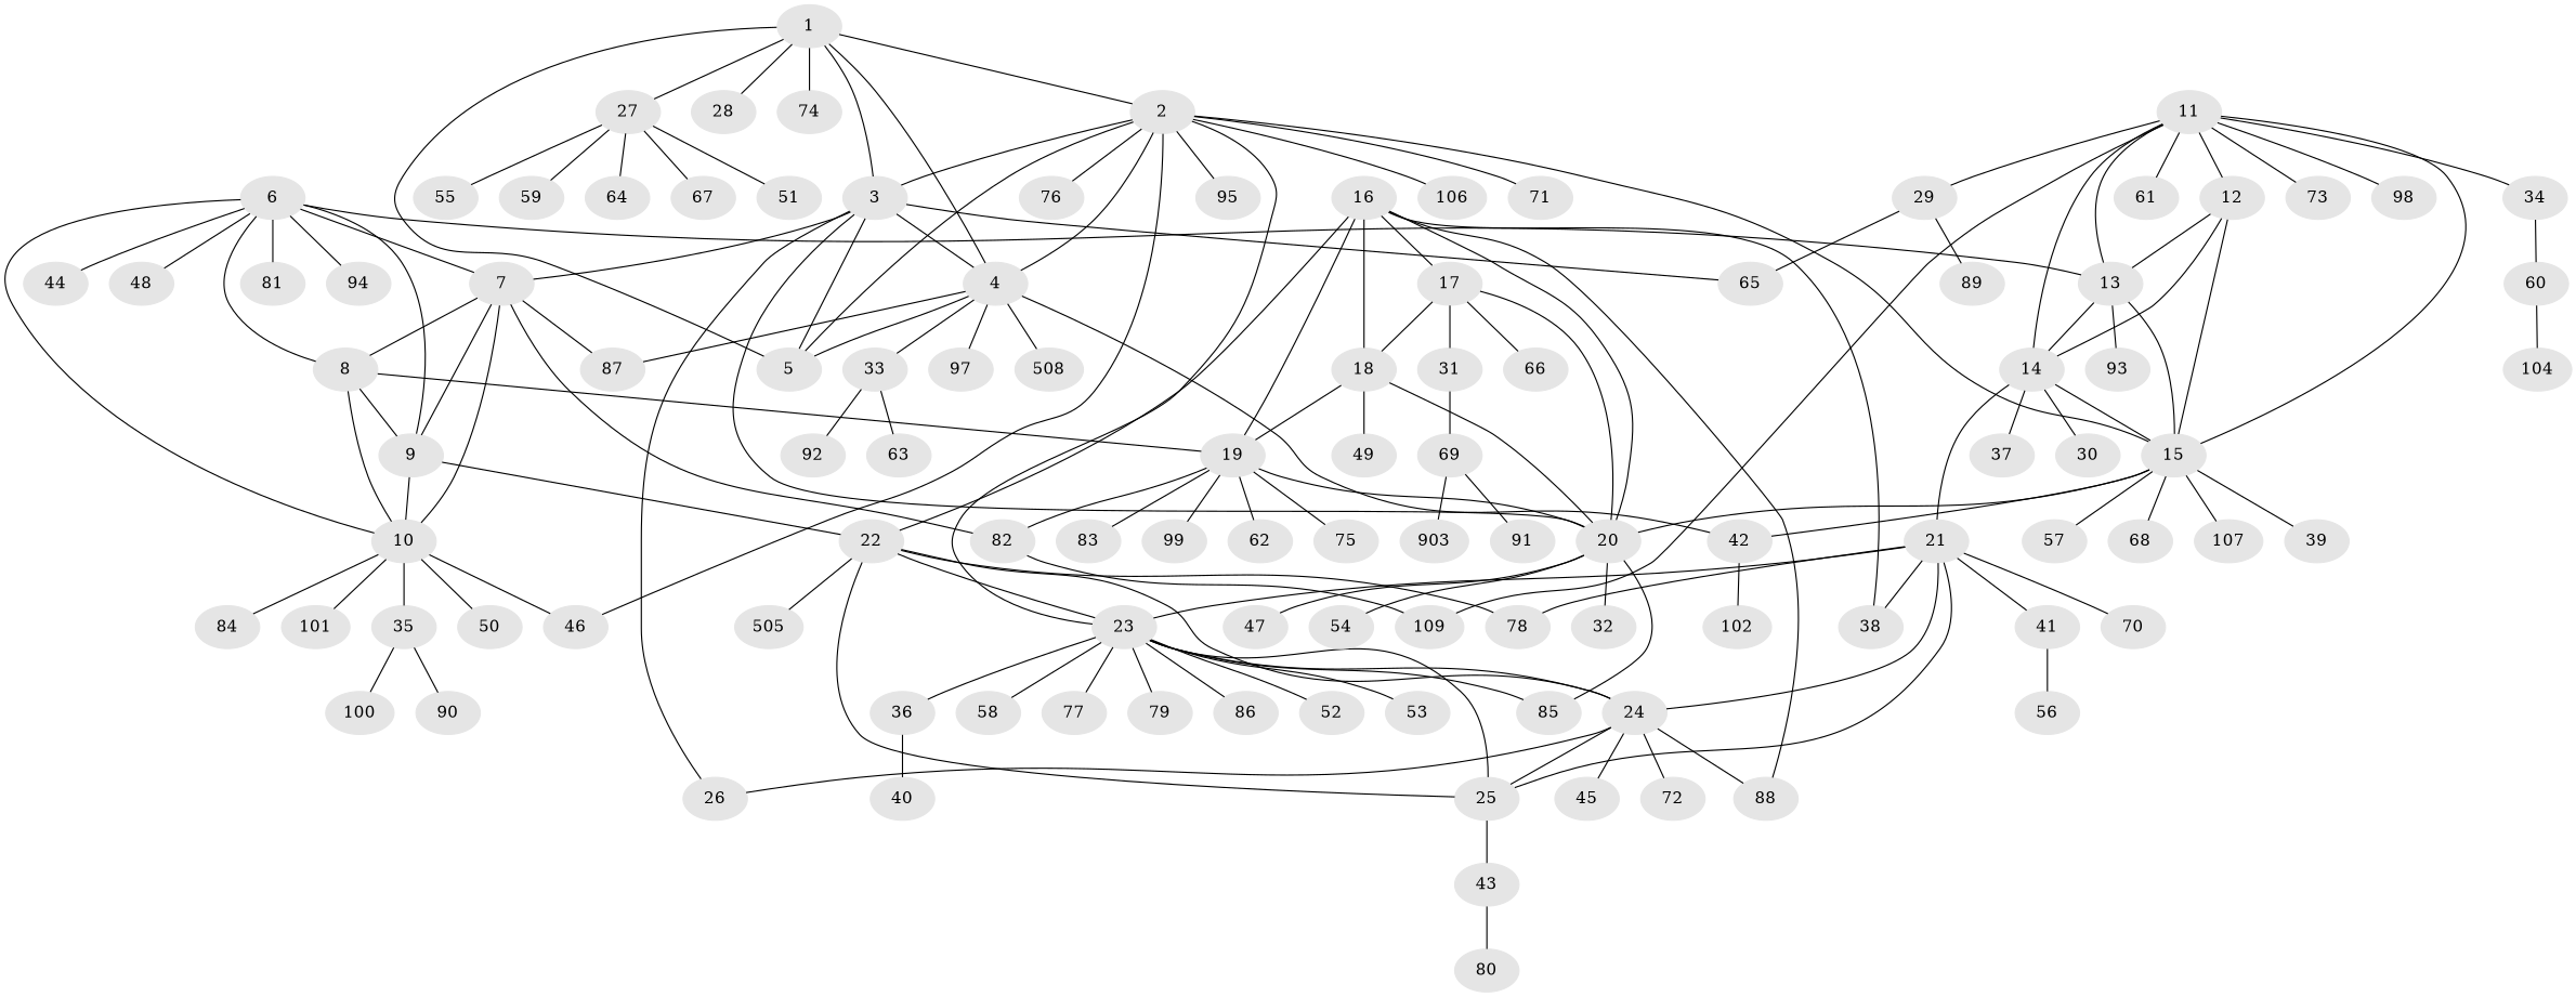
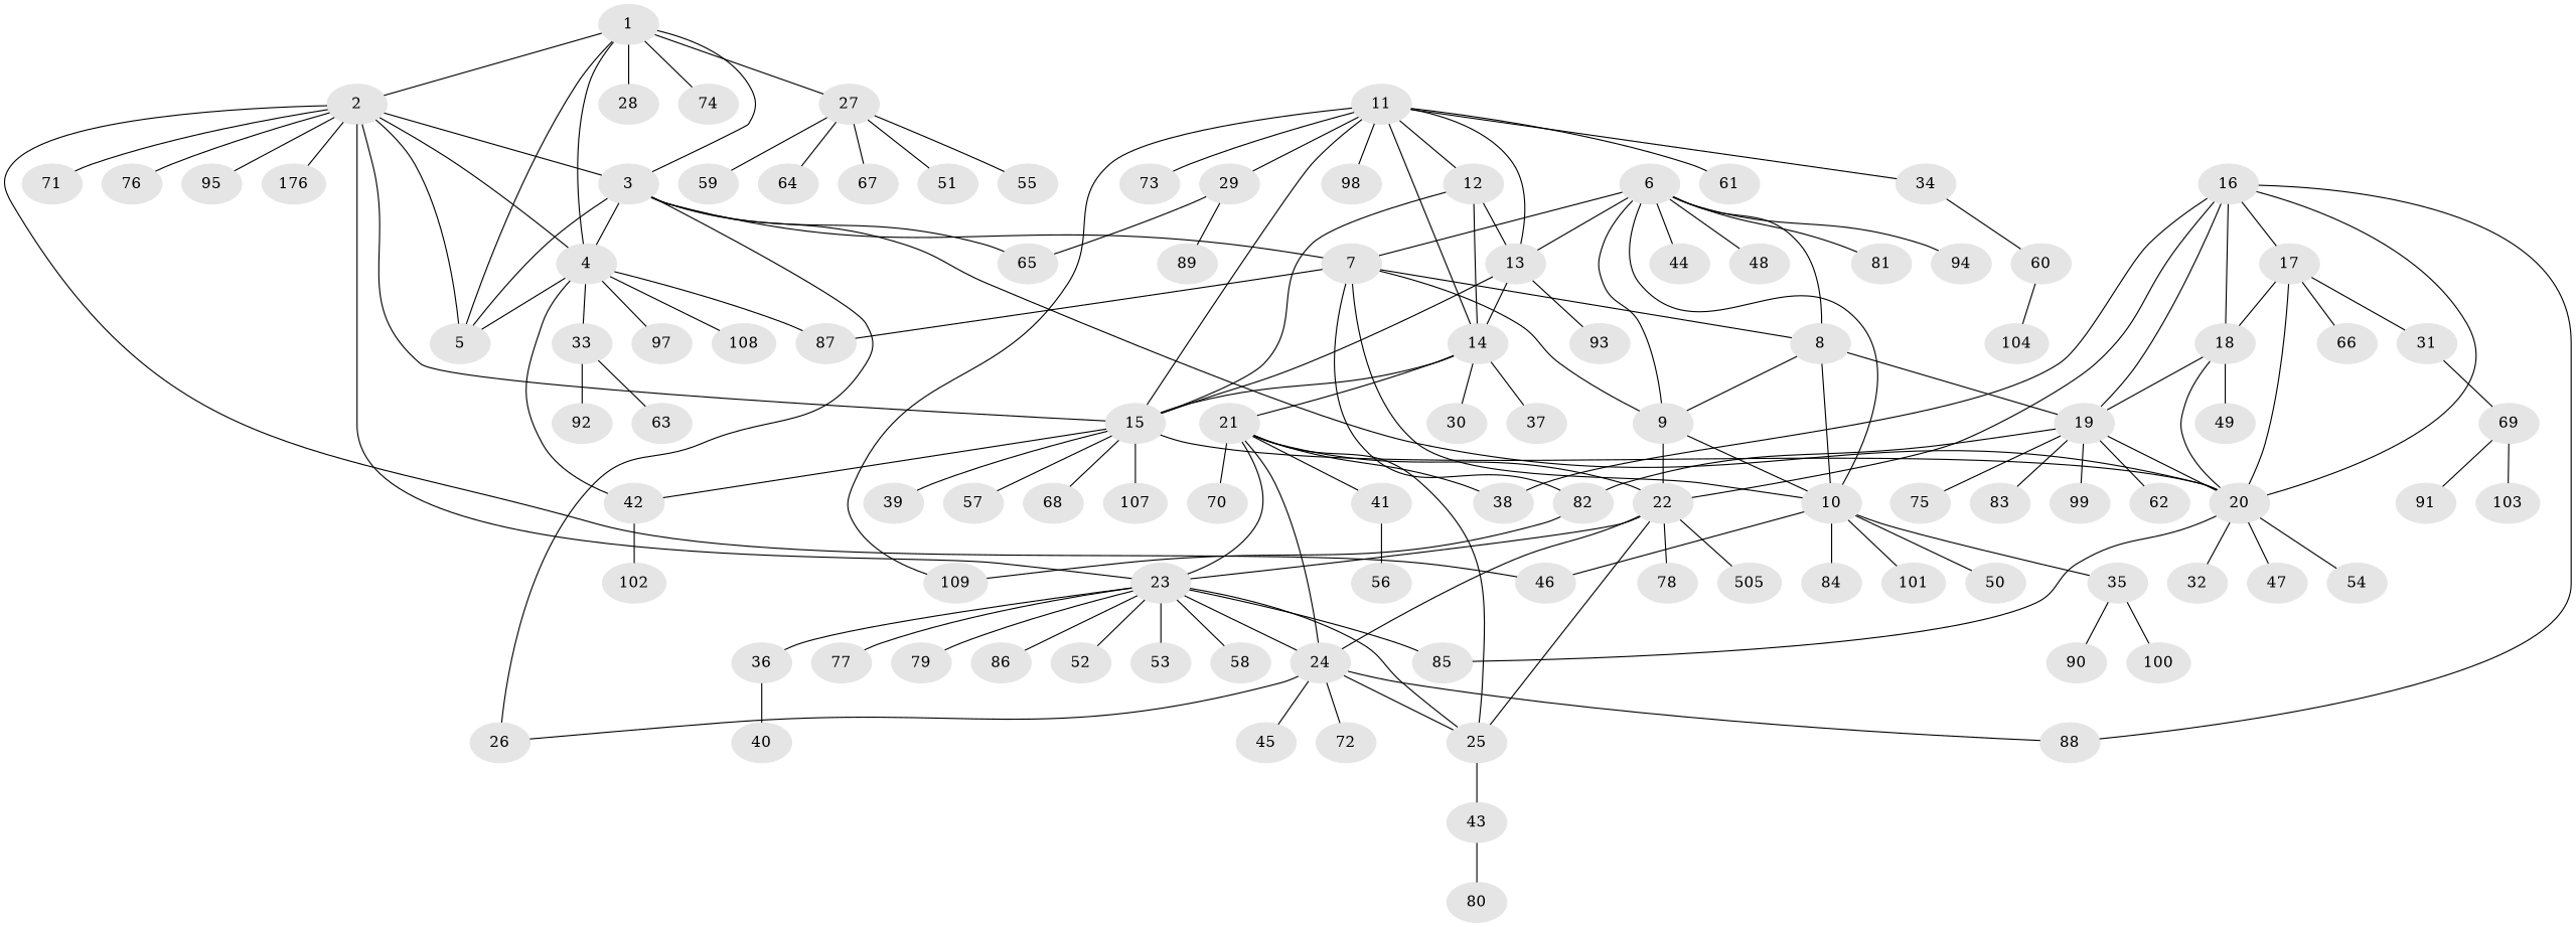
  graph {
    node [color=gray90 style=filled]
    1
    2
    3
    4
    5
    27
    28
    74
    15
    23
    46
    71
    76
    95
-   106
+   106 [label=176]
    7
    20
    26
    65
    33
    42
    87
    97
-   108 [label=508]
+   108
    51
    55
    59
    64
    67
    39
    57
    68
    107
    85
    24
    25
    36
    52
    53
    58
    77
    79
    86
    8
    9
    10
    82
    32
    47
    54
    63
    92
    102
    6
    13
    44
    48
    81
    94
    19
    22
    35
    50
    84
    101
    14
    93
    109
    62
    75
    83
    99
    78
    n74 [label=505]
    90
    100
    11
    12
    29
    34
    61
    73
    98
    21
    30
    37
    89
    60
    38
    41
    70
    16
    17
    18
    88
    31
    66
    49
    69
    45
    72
    43
    56
    40
    80
    91
-   103 [label=903]
+   103
    104
    1 -- 2
    1 -- 3
    1 -- 4
    1 -- 5
    1 -- 27
    1 -- 28
    1 -- 74
    2 -- 3
    2 -- 4
    2 -- 5
    2 -- 15
    2 -- 23
    2 -- 46
    2 -- 71
    2 -- 76
    2 -- 95
    2 -- 106
    3 -- 4
    3 -- 5
    3 -- 7
    3 -- 20
    3 -- 26
    3 -- 65
    4 -- 5
    4 -- 33
    4 -- 42
    4 -- 87
    4 -- 97
    4 -- 108
    27 -- 51
    27 -- 55
    27 -- 59
    27 -- 64
    27 -- 67
    15 -- 20
    15 -- 42
    15 -- 39
    15 -- 57
    15 -- 68
    15 -- 107
    23 -- 85
    23 -- 24
    23 -- 25
    23 -- 36
    23 -- 52
    23 -- 53
    23 -- 58
    23 -- 77
    23 -- 79
    23 -- 86
    7 -- 87
    7 -- 8
    7 -- 9
    7 -- 10
    7 -- 82
    20 -- 85
    20 -- 32
    20 -- 47
    20 -- 54
    33 -- 63
    33 -- 92
    42 -- 102
    24 -- 26
    24 -- 25
    24 -- 88
    24 -- 45
    24 -- 72
    25 -- 43
    36 -- 40
    8 -- 9
    8 -- 10
    8 -- 19
    9 -- 10
    9 -- 22
    10 -- 46
    10 -- 35
    10 -- 50
    10 -- 84
    10 -- 101
    82 -- 109
    6 -- 7
    6 -- 8
    6 -- 9
    6 -- 10
    6 -- 13
    6 -- 44
    6 -- 48
    6 -- 81
    6 -- 94
    13 -- 15
    13 -- 14
    13 -- 93
    19 -- 20
    19 -- 82
    19 -- 62
    19 -- 75
    19 -- 83
    19 -- 99
    22 -- 23
    22 -- 24
    22 -- 25
    22 -- 78
    22 -- n74
    35 -- 90
    35 -- 100
    14 -- 15
    14 -- 21
    14 -- 30
    14 -- 37
    11 -- 15
    11 -- 13
    11 -- 14
    11 -- 109
    11 -- 12
    11 -- 29
    11 -- 34
    11 -- 61
    11 -- 73
    11 -- 98
    12 -- 15
    12 -- 13
    12 -- 14
    29 -- 65
    29 -- 89
    34 -- 60
    21 -- 23
    21 -- 24
    21 -- 25
-   21 -- 78
+   21 -- 22
    21 -- 38
    21 -- 41
    21 -- 70
    60 -- 104
    41 -- 56
    16 -- 20
    16 -- 19
    16 -- 22
    16 -- 38
    16 -- 17
    16 -- 18
    16 -- 88
    17 -- 20
    17 -- 18
    17 -- 31
    17 -- 66
    18 -- 20
    18 -- 19
    18 -- 49
    31 -- 69
    69 -- 91
    69 -- 103
    43 -- 80
  }
